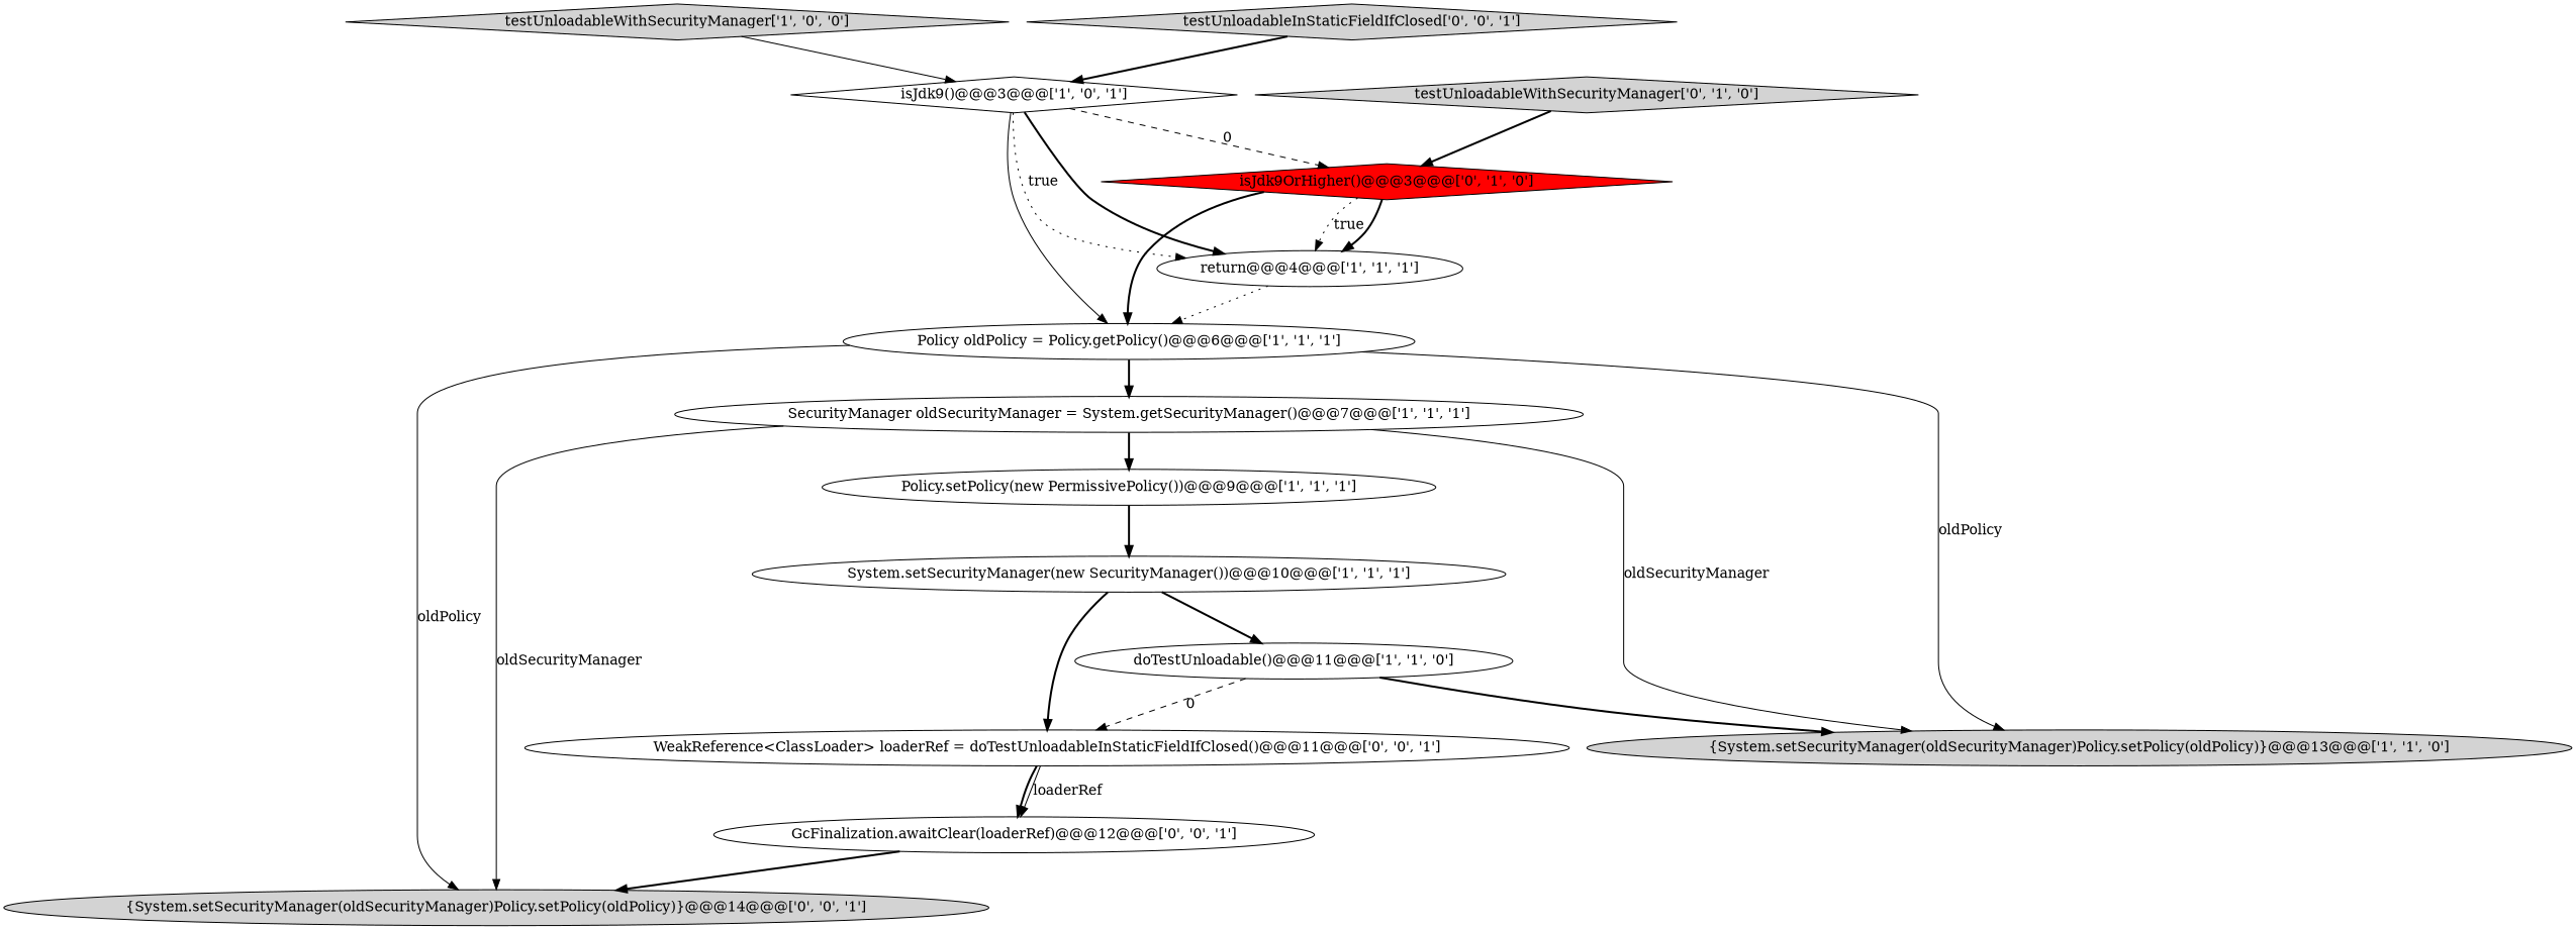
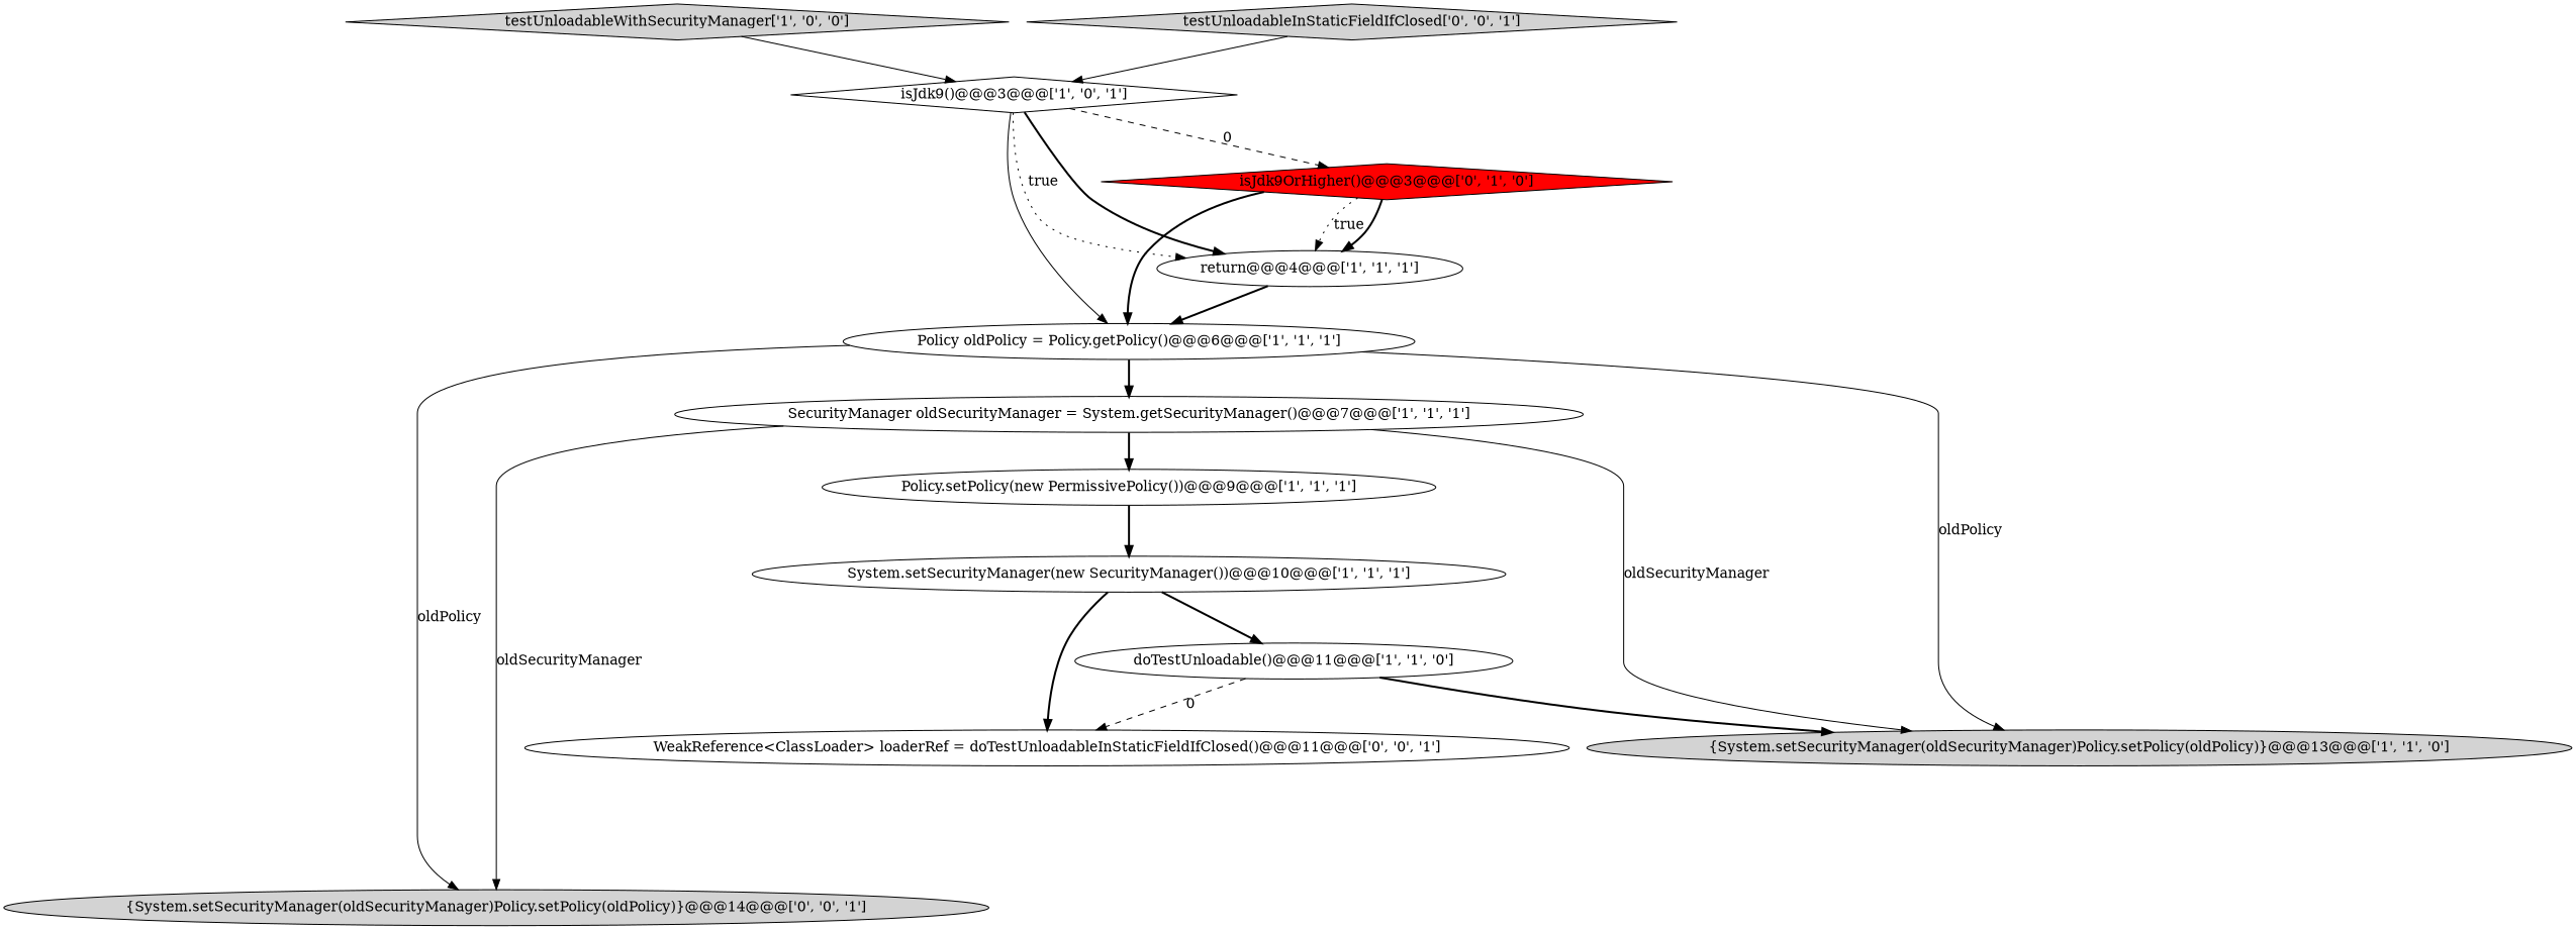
  digraph {
    node [fillcolor=white shape=ellipse style=filled]
    edge [style=bold]
    n1 [fillcolor=lightgray label="testUnloadableWithSecurityManager['1', '0', '0']" shape=diamond]
    n2 [label="isJdk9()@@@3@@@['1', '0', '1']" shape=diamond]
    n3 [fillcolor=red label="isJdk9OrHigher()@@@3@@@['0', '1', '0']" shape=diamond]
    n4 [label="Policy oldPolicy = Policy.getPolicy()@@@6@@@['1', '1', '1']"]
    n5 [label="return@@@4@@@['1', '1', '1']"]
-   n6 [fillcolor=lightgray label="testUnloadableWithSecurityManager['0', '1', '0']" shape=diamond]
    n7 [fillcolor=lightgray label="{System.setSecurityManager(oldSecurityManager)Policy.setPolicy(oldPolicy)}@@@14@@@['0', '0', '1']"]
    n8 [fillcolor=lightgray label="{System.setSecurityManager(oldSecurityManager)Policy.setPolicy(oldPolicy)}@@@13@@@['1', '1', '0']"]
    n9 [label="SecurityManager oldSecurityManager = System.getSecurityManager()@@@7@@@['1', '1', '1']"]
-   n10 [label="GcFinalization.awaitClear(loaderRef)@@@12@@@['0', '0', '1']"]
    n11 [label="Policy.setPolicy(new PermissivePolicy())@@@9@@@['1', '1', '1']"]
    n12 [label="System.setSecurityManager(new SecurityManager())@@@10@@@['1', '1', '1']"]
    n13 [label="doTestUnloadable()@@@11@@@['1', '1', '0']"]
    n14 [label="WeakReference<ClassLoader> loaderRef = doTestUnloadableInStaticFieldIfClosed()@@@11@@@['0', '0', '1']"]
    n15 [fillcolor=lightgray label="testUnloadableInStaticFieldIfClosed['0', '0', '1']" shape=diamond]
    n1 -> n2 [style=solid]
    n2 -> n3 [label=0 style=dashed]
    n2 -> n4 [style=solid]
    n2 -> n5 [label=true style=dotted]
    n2 -> n5
    n3 -> n4
    n3 -> n5 [label=true style=dotted]
    n3 -> n5
    n4 -> n7 [label=oldPolicy style=solid]
    n4 -> n8 [label=oldPolicy style=solid]
    n4 -> n9
-   n5 -> n4 [style=dotted]
-   n6 -> n3
+   n5 -> n4
    n9 -> n7 [label=oldSecurityManager style=solid]
    n9 -> n8 [label=oldSecurityManager style=solid]
    n9 -> n11
-   n10 -> n7
    n11 -> n12
    n12 -> n13
    n12 -> n14
    n13 -> n8
    n13 -> n14 [label=0 style=dashed]
-   n14 -> n10
-   n14 -> n10 [label=loaderRef style=solid]
-   n15 -> n2
+   n15 -> n2 [style=solid]
  }
